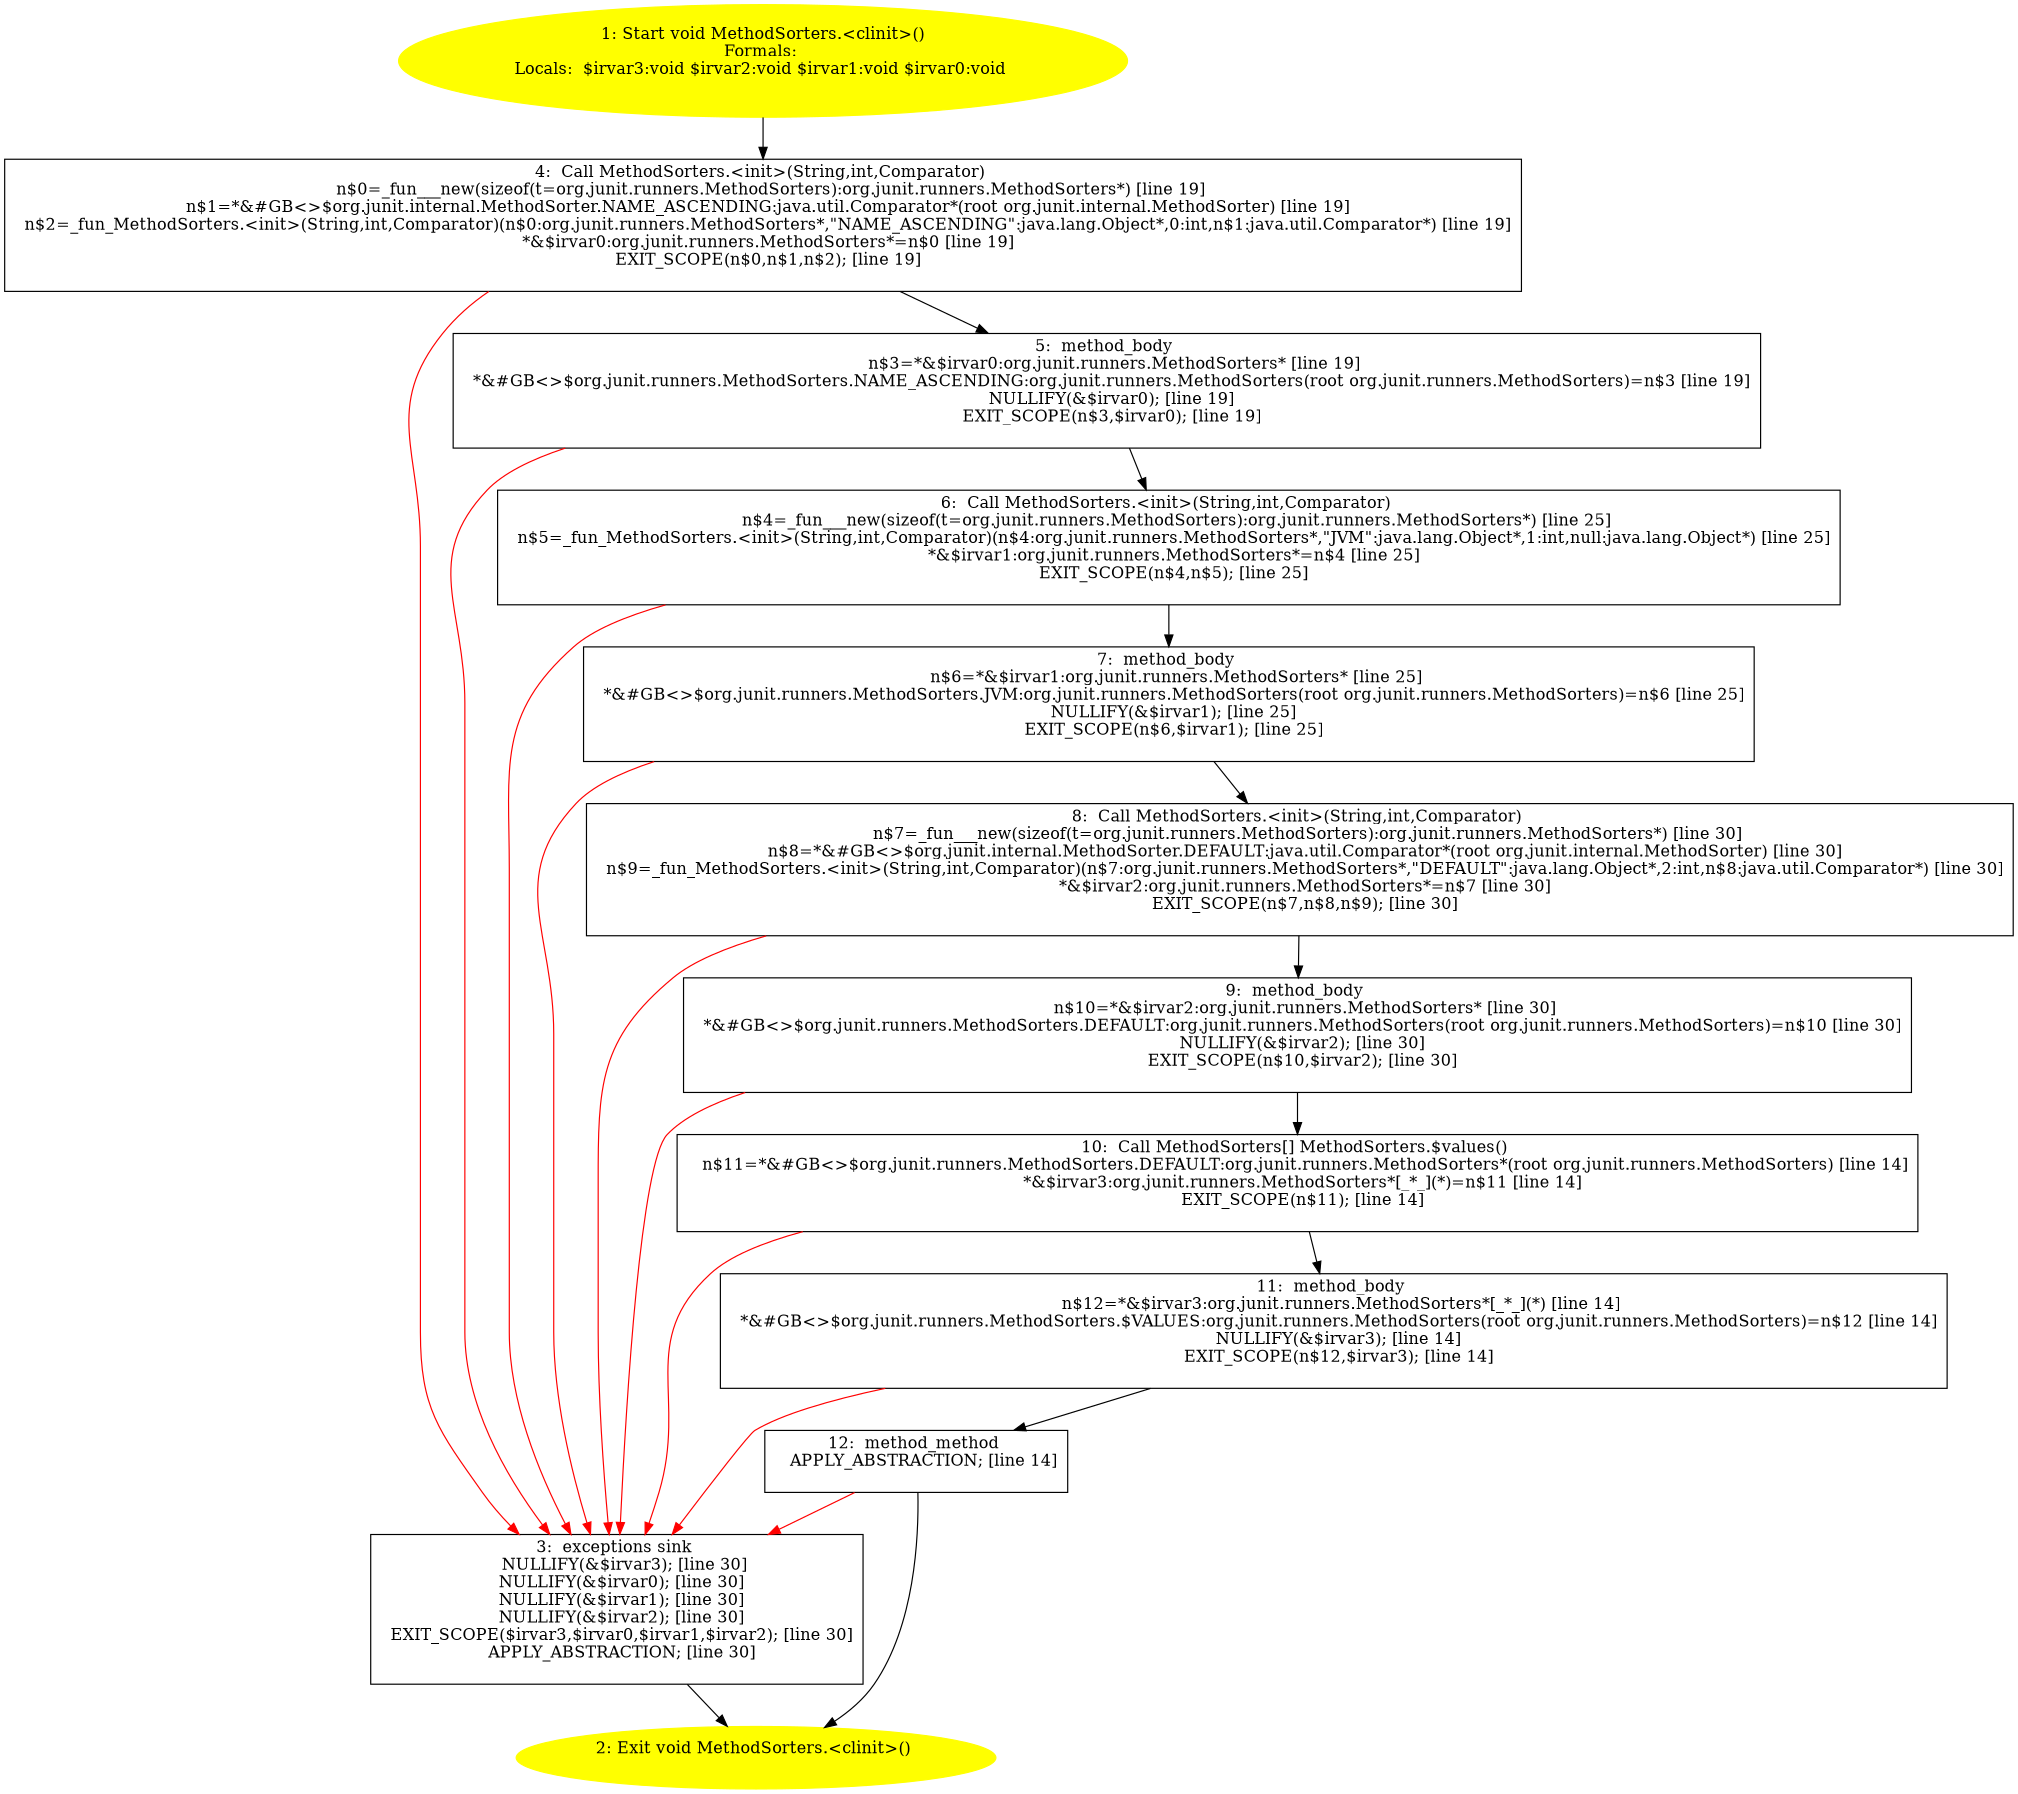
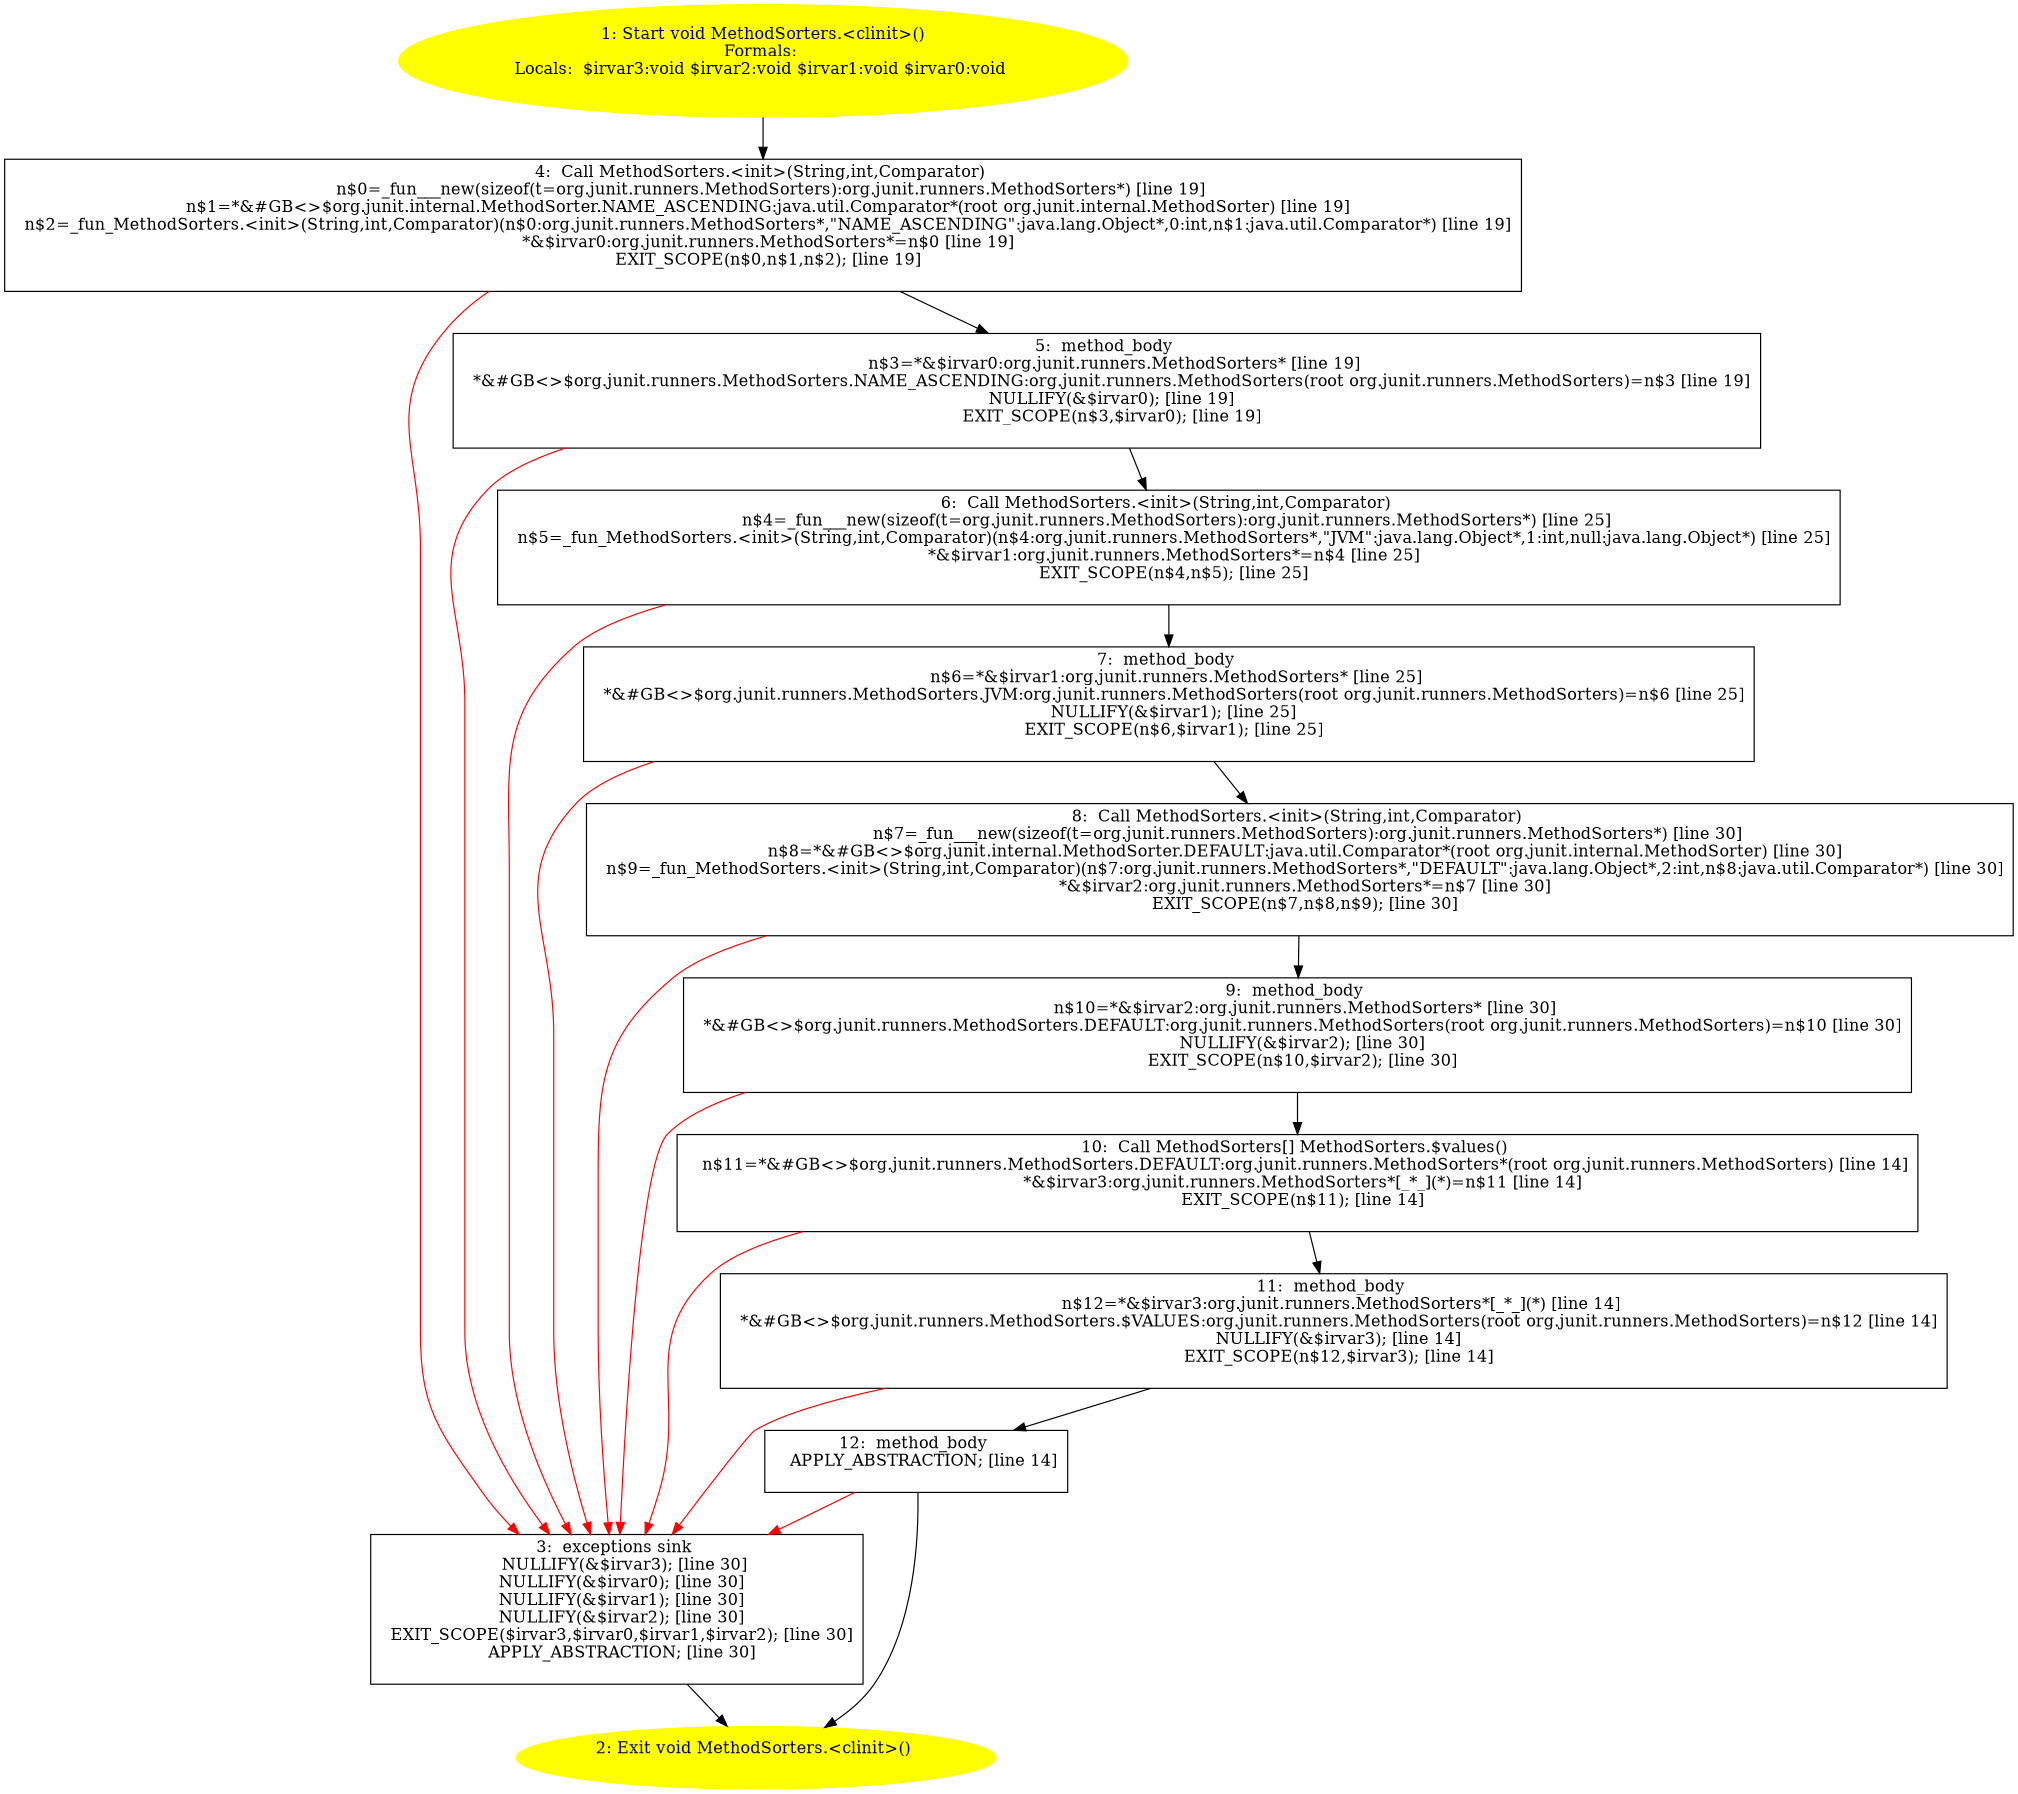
  digraph {
    node [shape=box]
    n1 [color=yellow label="1: Start void MethodSorters.<clinit>()\nFormals: \nLocals:  $irvar3:void $irvar2:void $irvar1:void $irvar0:void \n  " style=filled shape=""]
    n2 [label="4:  Call MethodSorters.<init>(String,int,Comparator) \n   n$0=_fun___new(sizeof(t=org.junit.runners.MethodSorters):org.junit.runners.MethodSorters*) [line 19]\n  n$1=*&#GB<>$org.junit.internal.MethodSorter.NAME_ASCENDING:java.util.Comparator*(root org.junit.internal.MethodSorter) [line 19]\n  n$2=_fun_MethodSorters.<init>(String,int,Comparator)(n$0:org.junit.runners.MethodSorters*,\"NAME_ASCENDING\":java.lang.Object*,0:int,n$1:java.util.Comparator*) [line 19]\n  *&$irvar0:org.junit.runners.MethodSorters*=n$0 [line 19]\n  EXIT_SCOPE(n$0,n$1,n$2); [line 19]\n "]
    n3 [label="3:  exceptions sink \n   NULLIFY(&$irvar3); [line 30]\n  NULLIFY(&$irvar0); [line 30]\n  NULLIFY(&$irvar1); [line 30]\n  NULLIFY(&$irvar2); [line 30]\n  EXIT_SCOPE($irvar3,$irvar0,$irvar1,$irvar2); [line 30]\n  APPLY_ABSTRACTION; [line 30]\n "]
    n4 [label="5:  method_body \n   n$3=*&$irvar0:org.junit.runners.MethodSorters* [line 19]\n  *&#GB<>$org.junit.runners.MethodSorters.NAME_ASCENDING:org.junit.runners.MethodSorters(root org.junit.runners.MethodSorters)=n$3 [line 19]\n  NULLIFY(&$irvar0); [line 19]\n  EXIT_SCOPE(n$3,$irvar0); [line 19]\n "]
    n5 [color=yellow label="2: Exit void MethodSorters.<clinit>() \n  " style=filled shape=""]
    n6 [label="6:  Call MethodSorters.<init>(String,int,Comparator) \n   n$4=_fun___new(sizeof(t=org.junit.runners.MethodSorters):org.junit.runners.MethodSorters*) [line 25]\n  n$5=_fun_MethodSorters.<init>(String,int,Comparator)(n$4:org.junit.runners.MethodSorters*,\"JVM\":java.lang.Object*,1:int,null:java.lang.Object*) [line 25]\n  *&$irvar1:org.junit.runners.MethodSorters*=n$4 [line 25]\n  EXIT_SCOPE(n$4,n$5); [line 25]\n "]
    n7 [label="7:  method_body \n   n$6=*&$irvar1:org.junit.runners.MethodSorters* [line 25]\n  *&#GB<>$org.junit.runners.MethodSorters.JVM:org.junit.runners.MethodSorters(root org.junit.runners.MethodSorters)=n$6 [line 25]\n  NULLIFY(&$irvar1); [line 25]\n  EXIT_SCOPE(n$6,$irvar1); [line 25]\n "]
    n8 [label="8:  Call MethodSorters.<init>(String,int,Comparator) \n   n$7=_fun___new(sizeof(t=org.junit.runners.MethodSorters):org.junit.runners.MethodSorters*) [line 30]\n  n$8=*&#GB<>$org.junit.internal.MethodSorter.DEFAULT:java.util.Comparator*(root org.junit.internal.MethodSorter) [line 30]\n  n$9=_fun_MethodSorters.<init>(String,int,Comparator)(n$7:org.junit.runners.MethodSorters*,\"DEFAULT\":java.lang.Object*,2:int,n$8:java.util.Comparator*) [line 30]\n  *&$irvar2:org.junit.runners.MethodSorters*=n$7 [line 30]\n  EXIT_SCOPE(n$7,n$8,n$9); [line 30]\n "]
    n9 [label="9:  method_body \n   n$10=*&$irvar2:org.junit.runners.MethodSorters* [line 30]\n  *&#GB<>$org.junit.runners.MethodSorters.DEFAULT:org.junit.runners.MethodSorters(root org.junit.runners.MethodSorters)=n$10 [line 30]\n  NULLIFY(&$irvar2); [line 30]\n  EXIT_SCOPE(n$10,$irvar2); [line 30]\n "]
    n10 [label="10:  Call MethodSorters[] MethodSorters.$values() \n   n$11=*&#GB<>$org.junit.runners.MethodSorters.DEFAULT:org.junit.runners.MethodSorters*(root org.junit.runners.MethodSorters) [line 14]\n  *&$irvar3:org.junit.runners.MethodSorters*[_*_](*)=n$11 [line 14]\n  EXIT_SCOPE(n$11); [line 14]\n "]
    n11 [label="11:  method_body \n   n$12=*&$irvar3:org.junit.runners.MethodSorters*[_*_](*) [line 14]\n  *&#GB<>$org.junit.runners.MethodSorters.$VALUES:org.junit.runners.MethodSorters(root org.junit.runners.MethodSorters)=n$12 [line 14]\n  NULLIFY(&$irvar3); [line 14]\n  EXIT_SCOPE(n$12,$irvar3); [line 14]\n "]
-   n12 [label="12:  method_method \n   APPLY_ABSTRACTION; [line 14]\n "]
+   n12 [label="12:  method_body \n   APPLY_ABSTRACTION; [line 14]\n "]
    n1 -> n2
    n2 -> n3 [color=red]
    n2 -> n4
    n3 -> n5
    n4 -> n3 [color=red]
    n4 -> n6
    n6 -> n3 [color=red]
    n6 -> n7
    n7 -> n3 [color=red]
    n7 -> n8
    n8 -> n3 [color=red]
    n8 -> n9
    n9 -> n3 [color=red]
    n9 -> n10
    n10 -> n3 [color=red]
    n10 -> n11
    n11 -> n3 [color=red]
    n11 -> n12
    n12 -> n3 [color=red]
    n12 -> n5
  }
